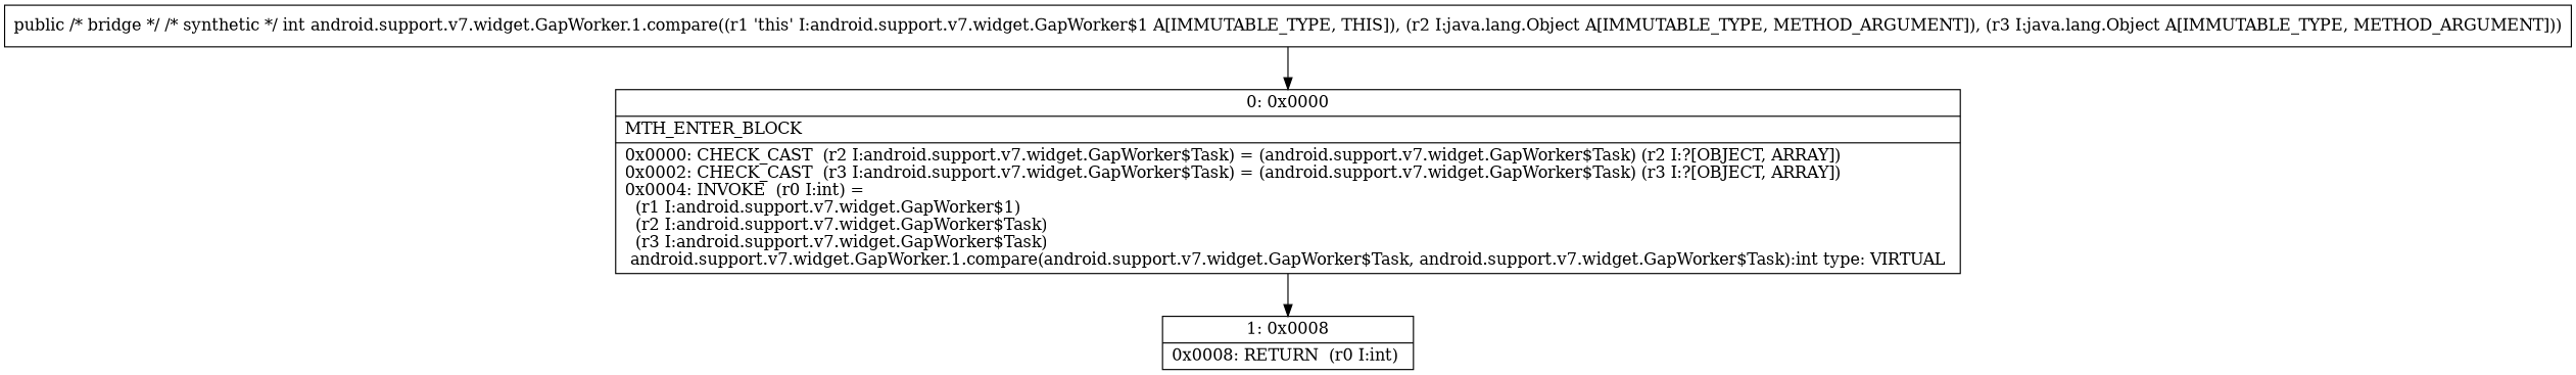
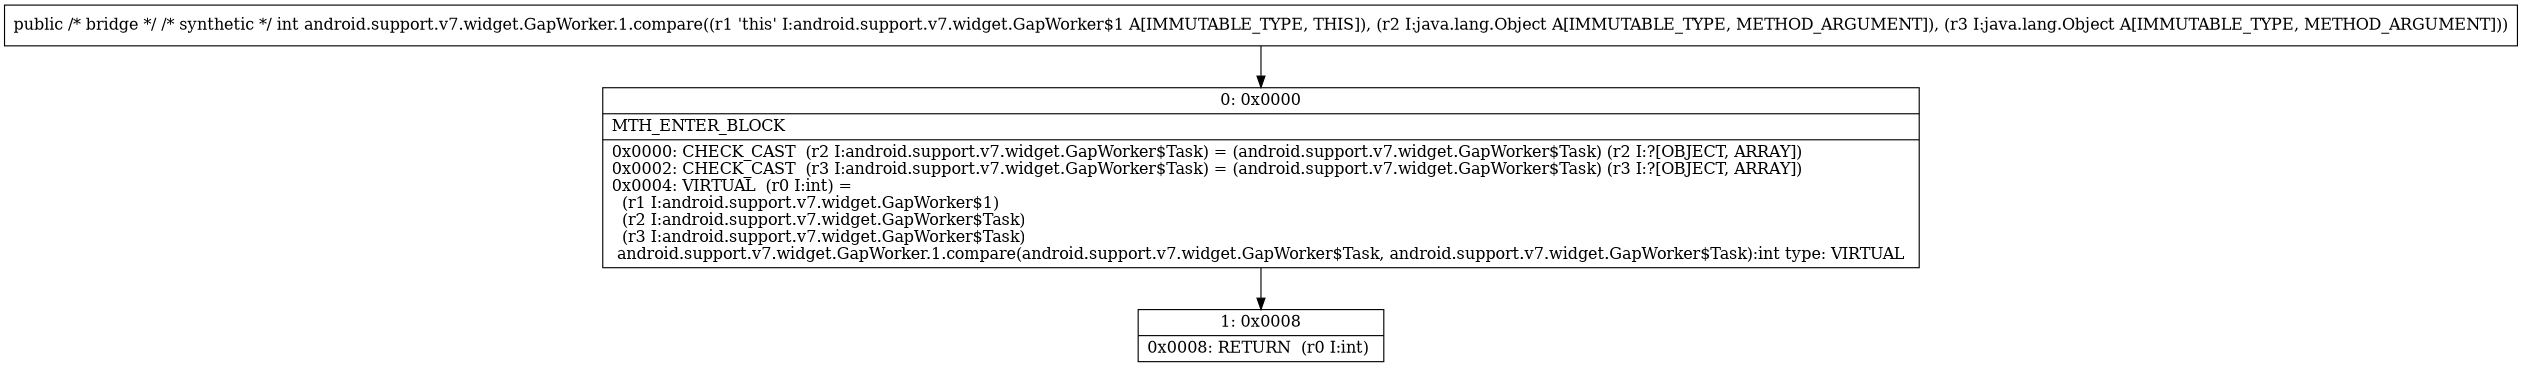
  digraph {
    node [shape=record]
-   n1 [label="{0\:\ 0x0000|MTH_ENTER_BLOCK\l|0x0000: CHECK_CAST  (r2 I:android.support.v7.widget.GapWorker$Task) = (android.support.v7.widget.GapWorker$Task) (r2 I:?[OBJECT, ARRAY]) \l0x0002: CHECK_CAST  (r3 I:android.support.v7.widget.GapWorker$Task) = (android.support.v7.widget.GapWorker$Task) (r3 I:?[OBJECT, ARRAY]) \l0x0004: INVOKE  (r0 I:int) = \l  (r1 I:android.support.v7.widget.GapWorker$1)\l  (r2 I:android.support.v7.widget.GapWorker$Task)\l  (r3 I:android.support.v7.widget.GapWorker$Task)\l android.support.v7.widget.GapWorker.1.compare(android.support.v7.widget.GapWorker$Task, android.support.v7.widget.GapWorker$Task):int type: VIRTUAL \l}"]
+   n1 [label="{0\:\ 0x0000|MTH_ENTER_BLOCK\l|0x0000: CHECK_CAST  (r2 I:android.support.v7.widget.GapWorker$Task) = (android.support.v7.widget.GapWorker$Task) (r2 I:?[OBJECT, ARRAY]) \l0x0002: CHECK_CAST  (r3 I:android.support.v7.widget.GapWorker$Task) = (android.support.v7.widget.GapWorker$Task) (r3 I:?[OBJECT, ARRAY]) \l0x0004: VIRTUAL  (r0 I:int) = \l  (r1 I:android.support.v7.widget.GapWorker$1)\l  (r2 I:android.support.v7.widget.GapWorker$Task)\l  (r3 I:android.support.v7.widget.GapWorker$Task)\l android.support.v7.widget.GapWorker.1.compare(android.support.v7.widget.GapWorker$Task, android.support.v7.widget.GapWorker$Task):int type: VIRTUAL \l}"]
    n2 [label="{1\:\ 0x0008|0x0008: RETURN  (r0 I:int) \l}"]
    n3 [label="{public \/* bridge *\/ \/* synthetic *\/ int android.support.v7.widget.GapWorker.1.compare((r1 'this' I:android.support.v7.widget.GapWorker$1 A[IMMUTABLE_TYPE, THIS]), (r2 I:java.lang.Object A[IMMUTABLE_TYPE, METHOD_ARGUMENT]), (r3 I:java.lang.Object A[IMMUTABLE_TYPE, METHOD_ARGUMENT])) }"]
    n1 -> n2
    n3 -> n1
  }
